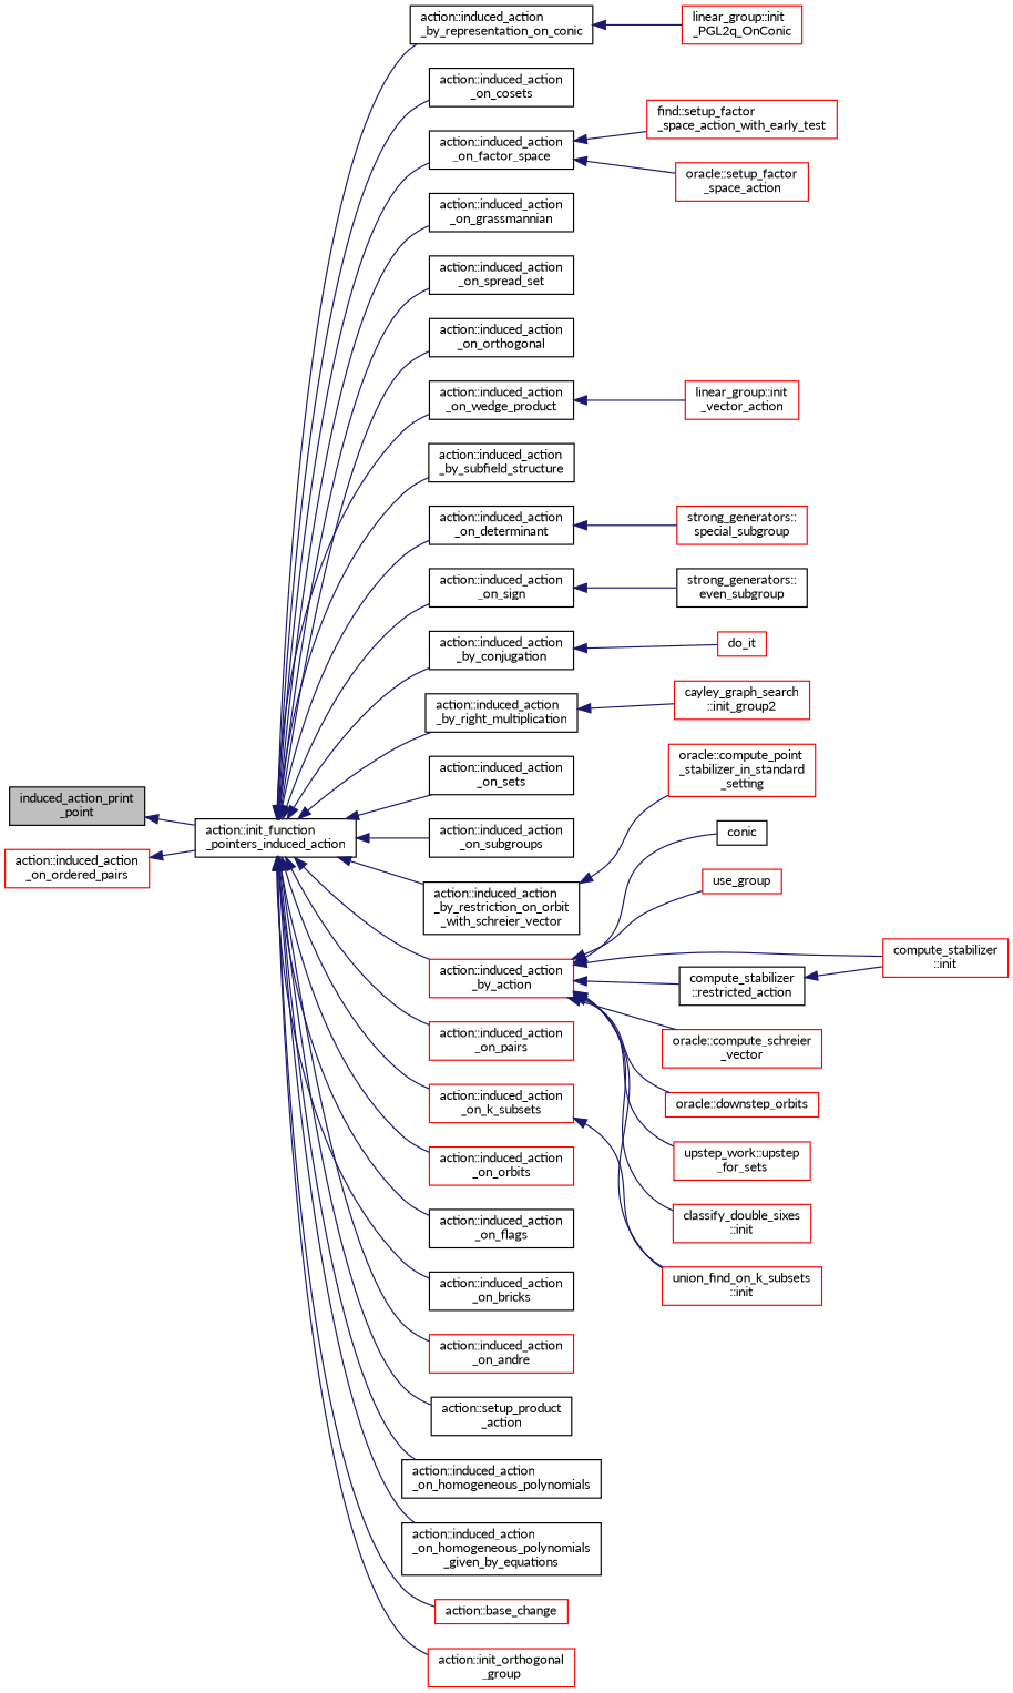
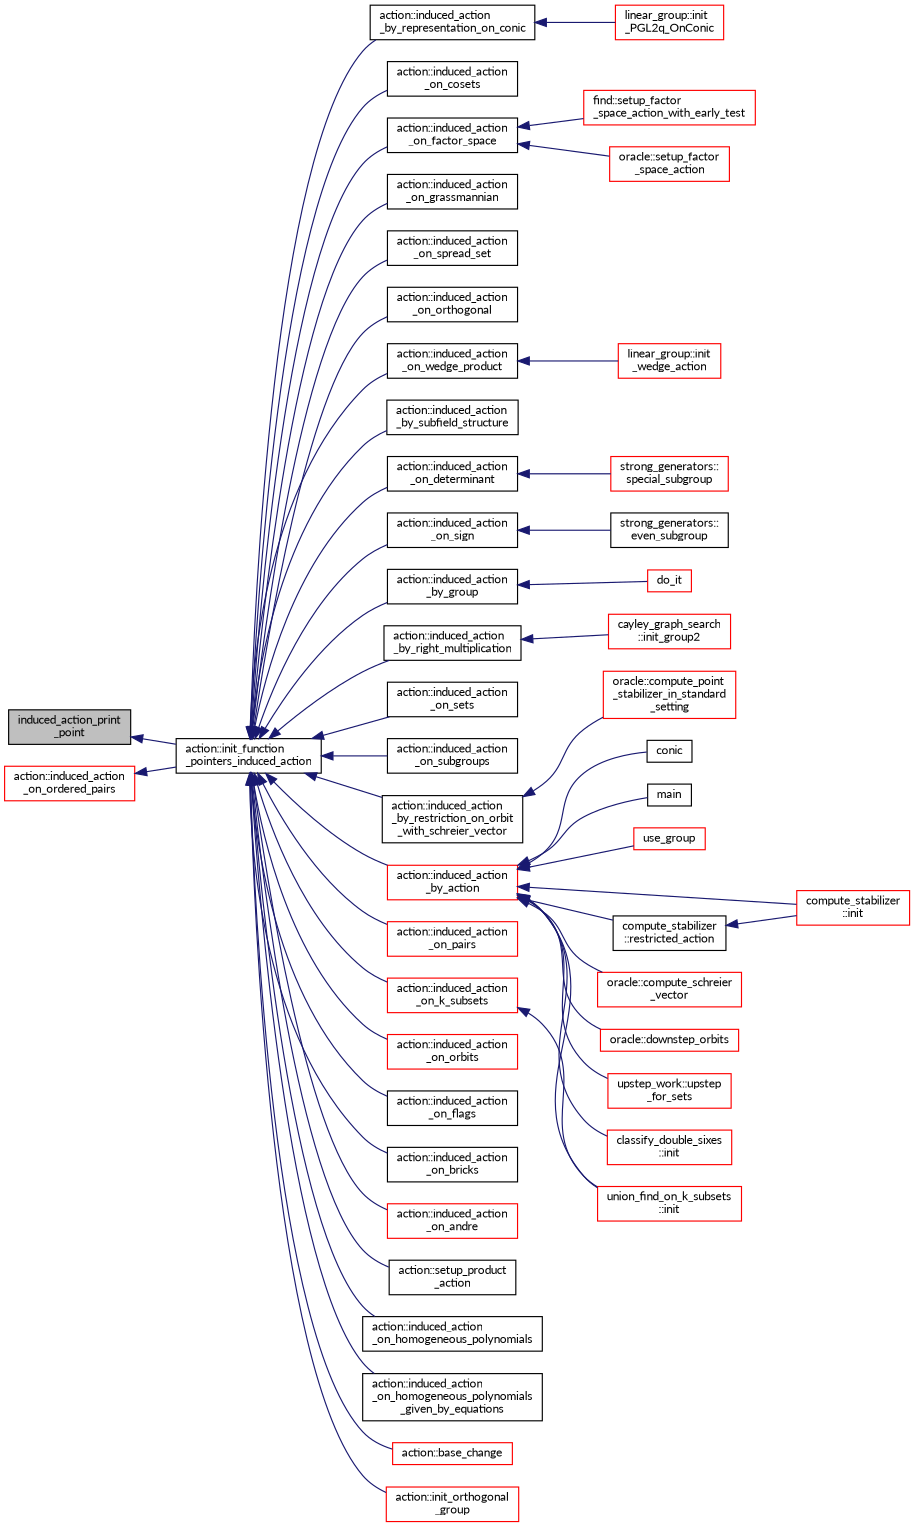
  digraph {
    fontname=Lato
    rankdir=LR
    node [color=black fillcolor=white fontname=Lato fontsize=10 shape=record style=filled]
    edge [color=midnightblue dir=back fontname=Lato fontsize=10 labelfontname=Helvetica labelfontsize=10 style=solid]
    n1 [fillcolor=grey75 fontcolor=black height=0.2 label="induced_action_print\l_point" width=0.4]
    n2 [height=0.2 label="action::init_function\l_pointers_induced_action" width=0.4]
    n3 [height=0.2 label="action::induced_action\l_by_representation_on_conic" width=0.4]
    n4 [height=0.2 label="action::induced_action\l_on_cosets" width=0.4]
    n5 [height=0.2 label="action::induced_action\l_on_factor_space" width=0.4]
    n6 [height=0.2 label="action::induced_action\l_on_grassmannian" width=0.4]
    n7 [height=0.2 label="action::induced_action\l_on_spread_set" width=0.4]
    n8 [height=0.2 label="action::induced_action\l_on_orthogonal" width=0.4]
    n9 [height=0.2 label="action::induced_action\l_on_wedge_product" width=0.4]
    n10 [height=0.2 label="action::induced_action\l_by_subfield_structure" width=0.4]
    n11 [height=0.2 label="action::induced_action\l_on_determinant" width=0.4]
    n12 [height=0.2 label="action::induced_action\l_on_sign" width=0.4]
-   n13 [height=0.2 label="action::induced_action\l_by_conjugation" width=0.4]
+   n13 [height=0.2 label="action::induced_action\l_by_group" width=0.4]
    n14 [height=0.2 label="action::induced_action\l_by_right_multiplication" width=0.4]
    n15 [height=0.2 label="action::induced_action\l_on_sets" width=0.4]
    n16 [height=0.2 label="action::induced_action\l_on_subgroups" width=0.4]
    n17 [height=0.2 label="action::induced_action\l_by_restriction_on_orbit\l_with_schreier_vector" width=0.4]
    n18 [color=red height=0.2 label="action::induced_action\l_by_action" width=0.4]
    n19 [color=red height=0.2 label="action::induced_action\l_on_pairs" width=0.4]
    n20 [color=red height=0.2 label="action::induced_action\l_on_k_subsets" width=0.4]
    n21 [color=red height=0.2 label="action::induced_action\l_on_orbits" width=0.4]
    n22 [height=0.2 label="action::induced_action\l_on_flags" width=0.4]
    n23 [height=0.2 label="action::induced_action\l_on_bricks" width=0.4]
    n24 [color=red height=0.2 label="action::induced_action\l_on_andre" width=0.4]
    n25 [height=0.2 label="action::setup_product\l_action" width=0.4]
    n26 [height=0.2 label="action::induced_action\l_on_homogeneous_polynomials" width=0.4]
    n27 [height=0.2 label="action::induced_action\l_on_homogeneous_polynomials\l_given_by_equations" width=0.4]
    n28 [color=red height=0.2 label="action::base_change" width=0.4]
    n29 [color=red height=0.2 label="action::init_orthogonal\l_group" width=0.4]
    n30 [color=red height=0.2 label="linear_group::init\l_PGL2q_OnConic" width=0.4]
    n31 [color=red height=0.2 label="find::setup_factor\l_space_action_with_early_test" width=0.4]
    n32 [color=red height=0.2 label="oracle::setup_factor\l_space_action" width=0.4]
-   n33 [color=red height=0.2 label="linear_group::init\l_vector_action" width=0.4]
+   n33 [color=red height=0.2 label="linear_group::init\l_wedge_action" width=0.4]
    n34 [color=red height=0.2 label="strong_generators::\lspecial_subgroup" width=0.4]
    n35 [height=0.2 label="strong_generators::\leven_subgroup" width=0.4]
    n36 [color=red height=0.2 label=do_it width=0.4]
    n37 [color=red height=0.2 label="cayley_graph_search\l::init_group2" width=0.4]
    n38 [color=red height=0.2 label="oracle::compute_point\l_stabilizer_in_standard\l_setting" width=0.4]
    n39 [height=0.2 label=conic width=0.4]
+   n40 [height=0.2 label=main width=0.4]
    n41 [color=red height=0.2 label=use_group width=0.4]
    n42 [color=red height=0.2 label="union_find_on_k_subsets\l::init" width=0.4]
    n43 [color=red height=0.2 label="compute_stabilizer\l::init" width=0.4]
    n44 [height=0.2 label="compute_stabilizer\l::restricted_action" width=0.4]
    n45 [color=red height=0.2 label="oracle::compute_schreier\l_vector" width=0.4]
    n46 [color=red height=0.2 label="oracle::downstep_orbits" width=0.4]
    n47 [color=red height=0.2 label="upstep_work::upstep\l_for_sets" width=0.4]
    n48 [color=red height=0.2 label="classify_double_sixes\l::init" width=0.4]
    n49 [color=red height=0.2 label="action::induced_action\l_on_ordered_pairs" width=0.4]
    n1 -> n2
    n2 -> n3
    n2 -> n4
    n2 -> n5
    n2 -> n6
    n2 -> n7
    n2 -> n8
    n2 -> n9
    n2 -> n10
    n2 -> n11
    n2 -> n12
    n2 -> n13
    n2 -> n14
    n2 -> n15
    n2 -> n16
    n2 -> n17
    n2 -> n18
    n2 -> n19
    n2 -> n20
    n2 -> n21
    n2 -> n22
    n2 -> n23
    n2 -> n24
    n2 -> n25
    n2 -> n26
    n2 -> n27
    n2 -> n28
    n2 -> n29
    n3 -> n30
    n5 -> n31
    n5 -> n32
    n9 -> n33
    n11 -> n34
    n12 -> n35
    n13 -> n36
    n14 -> n37
    n17 -> n38
    n18 -> n39
+   n18 -> n40
    n18 -> n41
    n18 -> n42
    n18 -> n43
    n18 -> n44
    n18 -> n45
    n18 -> n46
    n18 -> n47
    n18 -> n48
    n20 -> n42
    n44 -> n43
    n49 -> n2
  }
